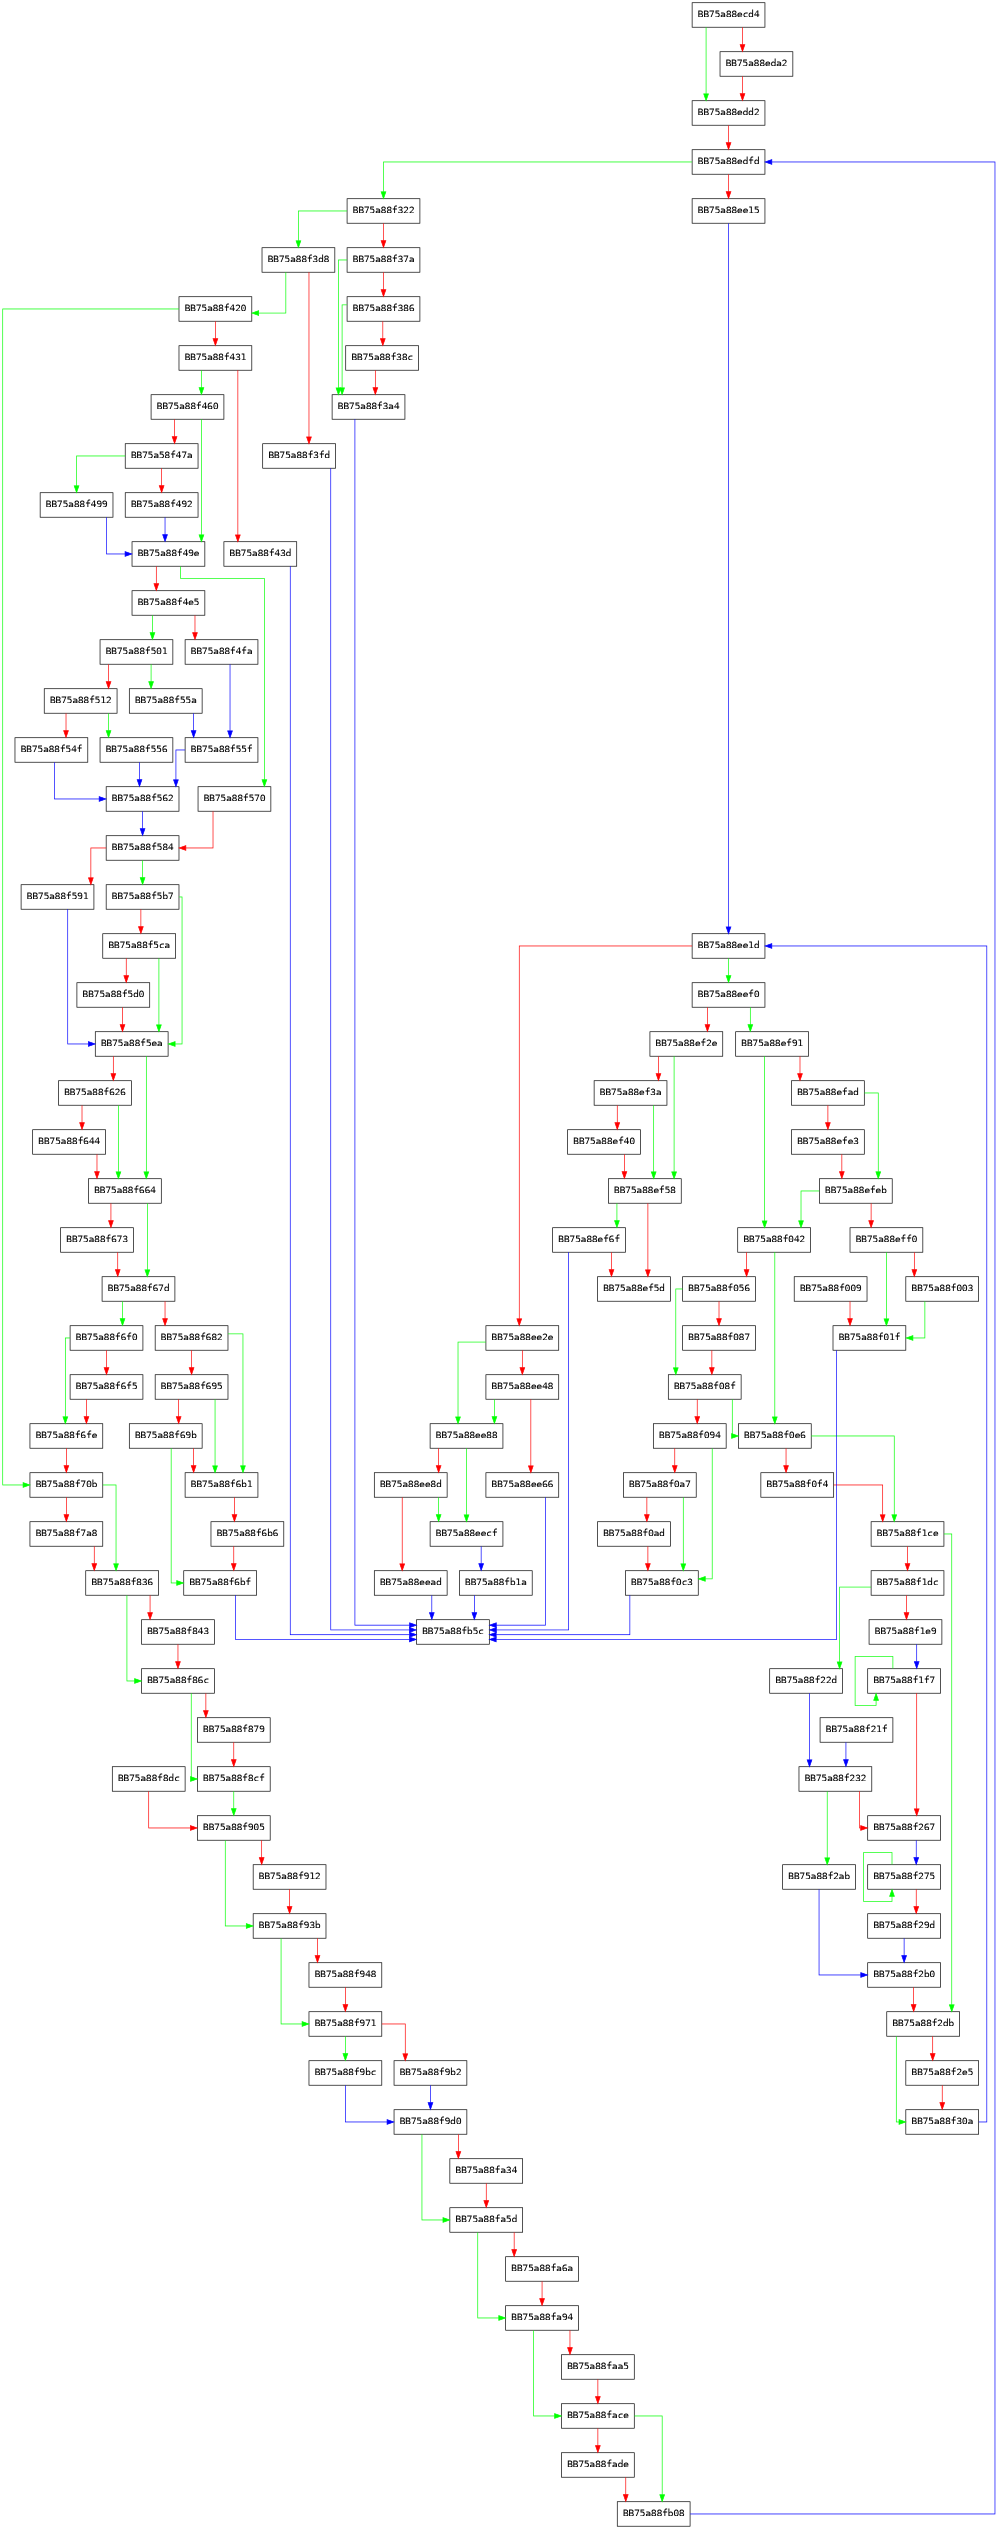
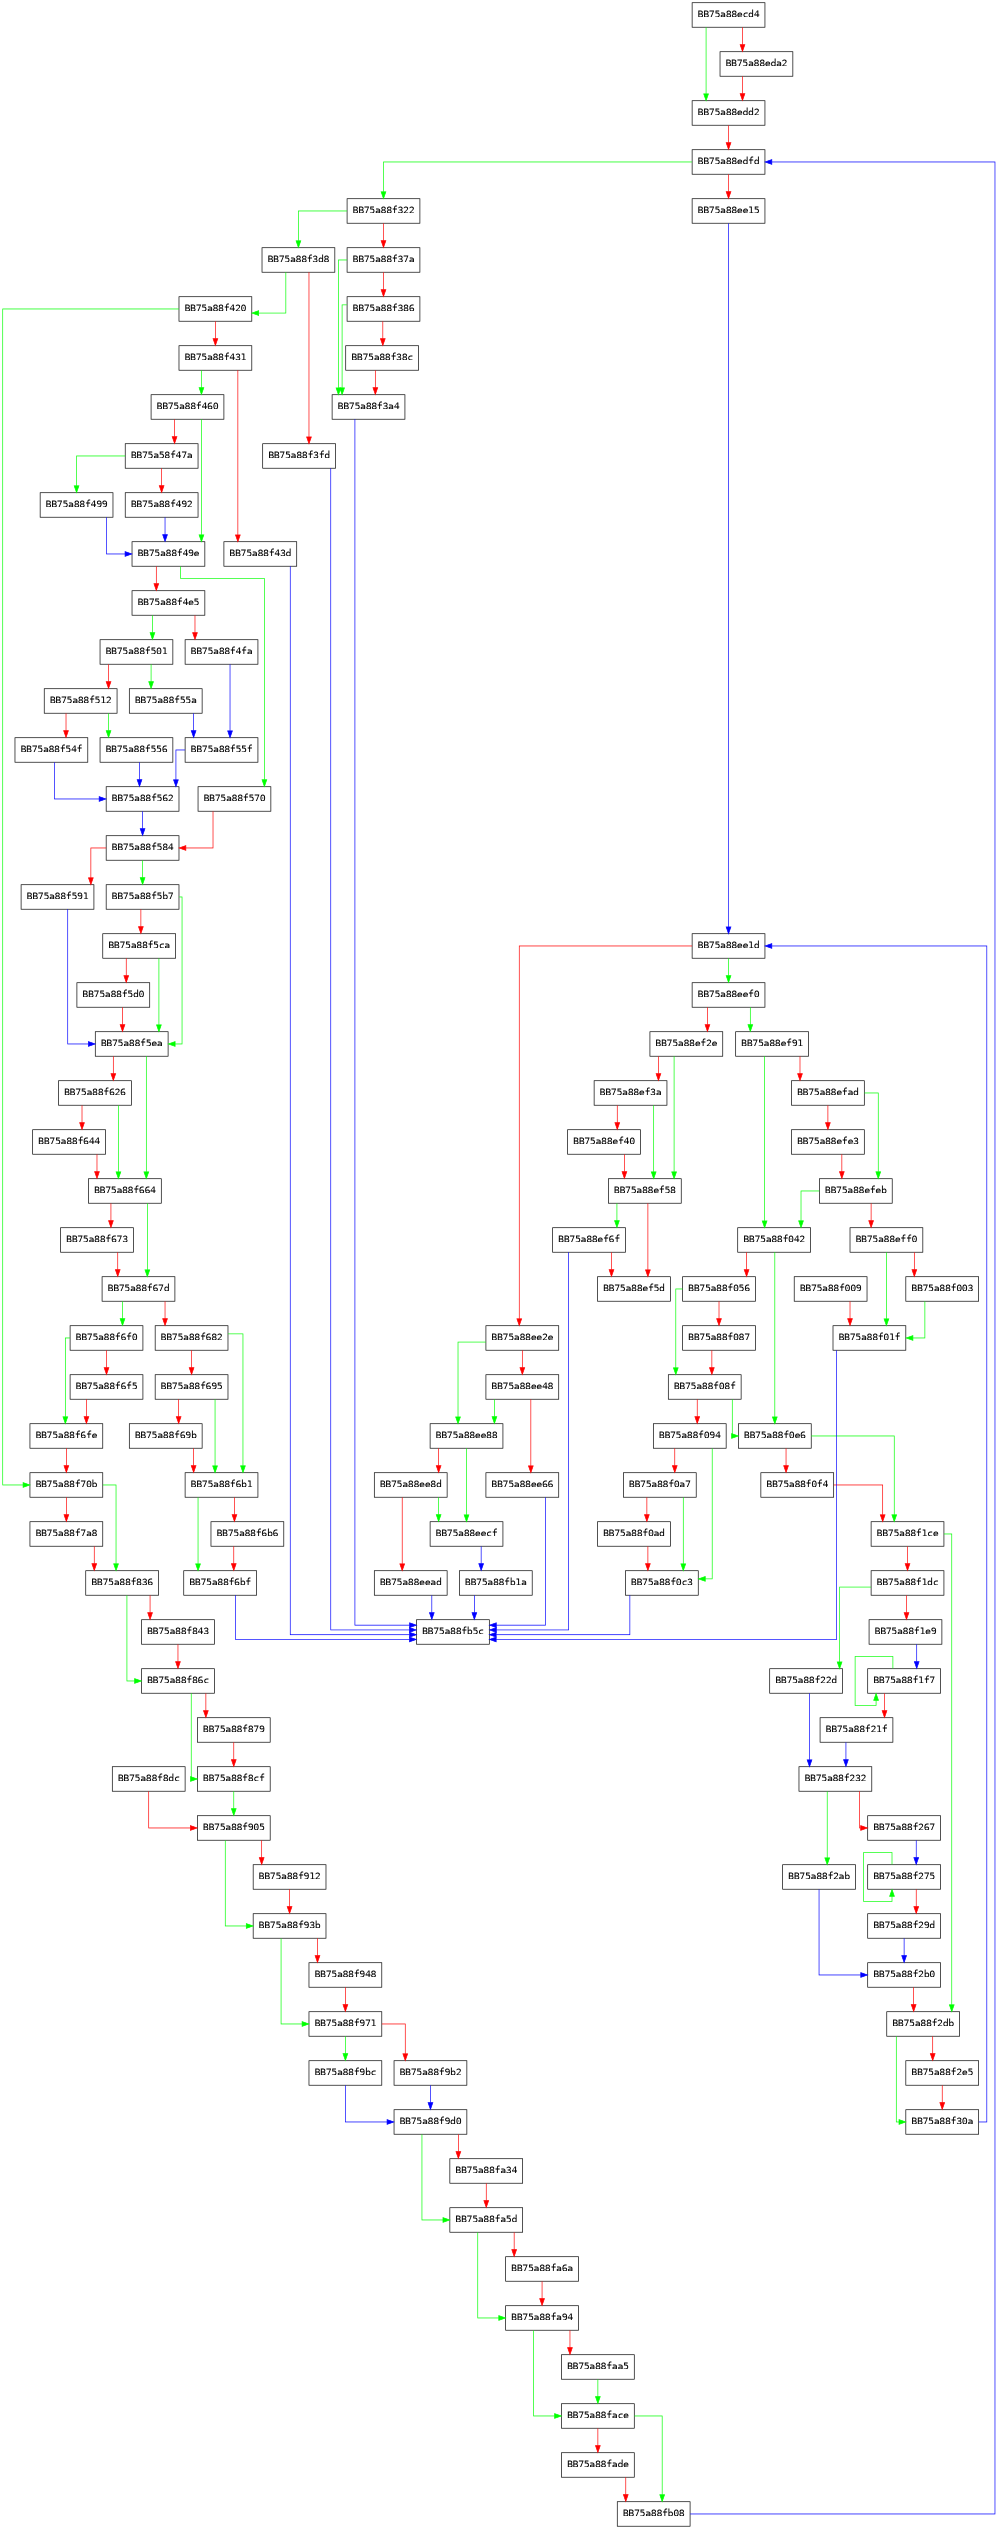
  digraph {
    fontname="DejaVu Sans Mono"
    splines=ortho
    node [fontname="DejaVu Sans Mono" shape=box]
    edge [color=red fontname="DejaVu Sans Mono"]
    BB75a88ecd4
    BB75a88edd2
    BB75a88eda2
    BB75a88edfd
    BB75a88f322
    BB75a88ee15
    BB75a88f3d8
    BB75a88f37a
    BB75a88ee1d
    BB75a88f420
    BB75a88f3fd
    BB75a88f3a4
    BB75a88f386
    BB75a88eef0
    BB75a88ee2e
    BB75a88ef91
    BB75a88ef2e
    BB75a88ee88
    BB75a88ee48
    BB75a88f042
    BB75a88efad
    BB75a88ef58
    BB75a88ef3a
    BB75a88eecf
    BB75a88ee8d
    BB75a88ee66
    BB75a88fb1a
    BB75a88eead
    BB75a88fb5c
    BB75a88f0e6
    n31 [label=BB75a88f056]
    BB75a88efeb
    BB75a88efe3
    BB75a88ef6f
    BB75a88ef5d
    BB75a88ef40
    BB75a88f1ce
    BB75a88f0f4
    BB75a88f08f
    BB75a88f087
    BB75a88eff0
    BB75a88f01f
    BB75a88f003
    BB75a88f009
    BB75a88f2db
    BB75a88f1dc
    BB75a88f094
    BB75a88f0c3
    BB75a88f0a7
    BB75a88f0ad
    BB75a88f30a
    BB75a88f2e5
    BB75a88f22d
    BB75a88f1e9
    BB75a88f232
    BB75a88f1f7
    BB75a88f2ab
    BB75a88f267
    BB75a88f21f
    BB75a88f2b0
    BB75a88f275
    BB75a88f29d
    BB75a88f70b
    BB75a88f431
    BB75a88f38c
    BB75a88f836
    BB75a88f7a8
    BB75a88f460
    BB75a88f43d
    BB75a88f86c
    BB75a88f843
    BB75a88f49e
    n73 [label=BB75a58f47a]
    BB75a88f570
    BB75a88f4e5
    BB75a88f499
    BB75a88f492
    BB75a88f584
    BB75a88f501
    BB75a88f4fa
    BB75a88f5b7
    BB75a88f591
    BB75a88f55a
    BB75a88f512
    BB75a88f55f
    BB75a88f556
    BB75a88f54f
    BB75a88f562
    BB75a88f5ea
    BB75a88f5ca
    BB75a88f664
    BB75a88f626
    BB75a88f5d0
    BB75a88f67d
    BB75a88f673
    BB75a88f644
    BB75a88f6f0
    BB75a88f682
    BB75a88f6fe
    BB75a88f6f5
    BB75a88f6b1
    BB75a88f695
    BB75a88f6bf
    BB75a88f6b6
    BB75a88f69b
    BB75a88f8cf
    BB75a88f879
    BB75a88f905
    BB75a88f93b
    BB75a88f912
    BB75a88f8dc
    BB75a88f971
    BB75a88f948
    BB75a88f9bc
    BB75a88f9b2
    BB75a88f9d0
    BB75a88fa5d
    BB75a88fa34
    BB75a88fa94
    BB75a88fa6a
    BB75a88face
    BB75a88faa5
    BB75a88fb08
    BB75a88fade
    BB75a88ecd4 -> BB75a88edd2 [color=green]
    BB75a88ecd4 -> BB75a88eda2
    BB75a88edd2 -> BB75a88edfd
    BB75a88eda2 -> BB75a88edd2
    BB75a88edfd -> BB75a88f322 [color=green]
    BB75a88edfd -> BB75a88ee15
    BB75a88f322 -> BB75a88f3d8 [color=green]
    BB75a88f322 -> BB75a88f37a
    BB75a88ee15 -> BB75a88ee1d [color=blue]
    BB75a88f3d8 -> BB75a88f420 [color=green]
    BB75a88f3d8 -> BB75a88f3fd
    BB75a88f37a -> BB75a88f3a4 [color=green]
    BB75a88f37a -> BB75a88f386
    BB75a88ee1d -> BB75a88eef0 [color=green]
    BB75a88ee1d -> BB75a88ee2e
    BB75a88f420 -> BB75a88f70b [color=green]
    BB75a88f420 -> BB75a88f431
    BB75a88f3fd -> BB75a88fb5c [color=blue]
    BB75a88f3a4 -> BB75a88fb5c [color=blue]
    BB75a88f386 -> BB75a88f3a4 [color=green]
    BB75a88f386 -> BB75a88f38c
    BB75a88eef0 -> BB75a88ef91 [color=green]
    BB75a88eef0 -> BB75a88ef2e
    BB75a88ee2e -> BB75a88ee88 [color=green]
    BB75a88ee2e -> BB75a88ee48
    BB75a88ef91 -> BB75a88f042 [color=green]
    BB75a88ef91 -> BB75a88efad
    BB75a88ef2e -> BB75a88ef58 [color=green]
    BB75a88ef2e -> BB75a88ef3a
    BB75a88ee88 -> BB75a88eecf [color=green]
    BB75a88ee88 -> BB75a88ee8d
    BB75a88ee48 -> BB75a88ee88 [color=green]
    BB75a88ee48 -> BB75a88ee66
    BB75a88f042 -> BB75a88f0e6 [color=green]
    BB75a88f042 -> n31
    BB75a88efad -> BB75a88efeb [color=green]
    BB75a88efad -> BB75a88efe3
    BB75a88ef58 -> BB75a88ef6f [color=green]
    BB75a88ef58 -> BB75a88ef5d
    BB75a88ef3a -> BB75a88ef58 [color=green]
    BB75a88ef3a -> BB75a88ef40
    BB75a88eecf -> BB75a88fb1a [color=blue]
    BB75a88ee8d -> BB75a88eecf [color=green]
    BB75a88ee8d -> BB75a88eead
    BB75a88ee66 -> BB75a88fb5c [color=blue]
    BB75a88fb1a -> BB75a88fb5c [color=blue]
    BB75a88eead -> BB75a88fb5c [color=blue]
    BB75a88f0e6 -> BB75a88f1ce [color=green]
    BB75a88f0e6 -> BB75a88f0f4
    n31 -> BB75a88f08f [color=green]
    n31 -> BB75a88f087
    BB75a88efeb -> BB75a88f042 [color=green]
    BB75a88efeb -> BB75a88eff0
    BB75a88efe3 -> BB75a88efeb
    BB75a88ef6f -> BB75a88fb5c [color=blue]
    BB75a88ef6f -> BB75a88ef5d
    BB75a88ef40 -> BB75a88ef58
    BB75a88f1ce -> BB75a88f2db [color=green]
    BB75a88f1ce -> BB75a88f1dc
    BB75a88f0f4 -> BB75a88f1ce
    BB75a88f08f -> BB75a88f0e6 [color=green]
    BB75a88f08f -> BB75a88f094
    BB75a88f087 -> BB75a88f08f
    BB75a88eff0 -> BB75a88f01f [color=green]
    BB75a88eff0 -> BB75a88f003
    BB75a88f01f -> BB75a88fb5c [color=blue]
    BB75a88f003 -> BB75a88f01f [color=green]
    BB75a88f009 -> BB75a88f01f
    BB75a88f2db -> BB75a88f30a [color=green]
    BB75a88f2db -> BB75a88f2e5
    BB75a88f1dc -> BB75a88f22d [color=green]
    BB75a88f1dc -> BB75a88f1e9
    BB75a88f094 -> BB75a88f0c3 [color=green]
    BB75a88f094 -> BB75a88f0a7
    BB75a88f0c3 -> BB75a88fb5c [color=blue]
    BB75a88f0a7 -> BB75a88f0c3 [color=green]
    BB75a88f0a7 -> BB75a88f0ad
    BB75a88f0ad -> BB75a88f0c3
    BB75a88f30a -> BB75a88ee1d [color=blue]
    BB75a88f2e5 -> BB75a88f30a
    BB75a88f22d -> BB75a88f232 [color=blue]
    BB75a88f1e9 -> BB75a88f1f7 [color=blue]
    BB75a88f232 -> BB75a88f2ab [color=green]
    BB75a88f232 -> BB75a88f267
    BB75a88f1f7 -> BB75a88f1f7 [color=green]
-   BB75a88f1f7 -> BB75a88f267
+   BB75a88f1f7 -> BB75a88f21f
    BB75a88f2ab -> BB75a88f2b0 [color=blue]
    BB75a88f267 -> BB75a88f275 [color=blue]
    BB75a88f21f -> BB75a88f232 [color=blue]
    BB75a88f2b0 -> BB75a88f2db
    BB75a88f275 -> BB75a88f275 [color=green]
    BB75a88f275 -> BB75a88f29d
    BB75a88f29d -> BB75a88f2b0 [color=blue]
    BB75a88f70b -> BB75a88f836 [color=green]
    BB75a88f70b -> BB75a88f7a8
    BB75a88f431 -> BB75a88f460 [color=green]
    BB75a88f431 -> BB75a88f43d
    BB75a88f38c -> BB75a88f3a4
    BB75a88f836 -> BB75a88f86c [color=green]
    BB75a88f836 -> BB75a88f843
    BB75a88f7a8 -> BB75a88f836
    BB75a88f460 -> BB75a88f49e [color=green]
    BB75a88f460 -> n73
    BB75a88f43d -> BB75a88fb5c [color=blue]
    BB75a88f86c -> BB75a88f8cf [color=green]
    BB75a88f86c -> BB75a88f879
    BB75a88f843 -> BB75a88f86c
    BB75a88f49e -> BB75a88f570 [color=green]
    BB75a88f49e -> BB75a88f4e5
    n73 -> BB75a88f499 [color=green]
    n73 -> BB75a88f492
    BB75a88f570 -> BB75a88f584
    BB75a88f4e5 -> BB75a88f501 [color=green]
    BB75a88f4e5 -> BB75a88f4fa
    BB75a88f499 -> BB75a88f49e [color=blue]
    BB75a88f492 -> BB75a88f49e [color=blue]
    BB75a88f584 -> BB75a88f5b7 [color=green]
    BB75a88f584 -> BB75a88f591
    BB75a88f501 -> BB75a88f55a [color=green]
    BB75a88f501 -> BB75a88f512
    BB75a88f4fa -> BB75a88f55f [color=blue]
    BB75a88f5b7 -> BB75a88f5ea [color=green]
    BB75a88f5b7 -> BB75a88f5ca
    BB75a88f591 -> BB75a88f5ea [color=blue]
    BB75a88f55a -> BB75a88f55f [color=blue]
    BB75a88f512 -> BB75a88f556 [color=green]
    BB75a88f512 -> BB75a88f54f
    BB75a88f55f -> BB75a88f562 [color=blue]
    BB75a88f556 -> BB75a88f562 [color=blue]
    BB75a88f54f -> BB75a88f562 [color=blue]
    BB75a88f562 -> BB75a88f584 [color=blue]
    BB75a88f5ea -> BB75a88f664 [color=green]
    BB75a88f5ea -> BB75a88f626
    BB75a88f5ca -> BB75a88f5ea [color=green]
    BB75a88f5ca -> BB75a88f5d0
    BB75a88f664 -> BB75a88f67d [color=green]
    BB75a88f664 -> BB75a88f673
    BB75a88f626 -> BB75a88f664 [color=green]
    BB75a88f626 -> BB75a88f644
    BB75a88f5d0 -> BB75a88f5ea
    BB75a88f67d -> BB75a88f6f0 [color=green]
    BB75a88f67d -> BB75a88f682
    BB75a88f673 -> BB75a88f67d
    BB75a88f644 -> BB75a88f664
    BB75a88f6f0 -> BB75a88f6fe [color=green]
    BB75a88f6f0 -> BB75a88f6f5
    BB75a88f682 -> BB75a88f6b1 [color=green]
    BB75a88f682 -> BB75a88f695
    BB75a88f6fe -> BB75a88f70b
    BB75a88f6f5 -> BB75a88f6fe
-   BB75a88f69b -> BB75a88f6bf [color=green]
+   BB75a88f6b1 -> BB75a88f6bf [color=green]
    BB75a88f6b1 -> BB75a88f6b6
    BB75a88f695 -> BB75a88f6b1 [color=green]
    BB75a88f695 -> BB75a88f69b
    BB75a88f6bf -> BB75a88fb5c [color=blue]
    BB75a88f6b6 -> BB75a88f6bf
    BB75a88f69b -> BB75a88f6b1
    BB75a88f8cf -> BB75a88f905 [color=green]
    BB75a88f879 -> BB75a88f8cf
    BB75a88f905 -> BB75a88f93b [color=green]
    BB75a88f905 -> BB75a88f912
    BB75a88f93b -> BB75a88f971 [color=green]
    BB75a88f93b -> BB75a88f948
    BB75a88f912 -> BB75a88f93b
    BB75a88f8dc -> BB75a88f905
    BB75a88f971 -> BB75a88f9bc [color=green]
    BB75a88f971 -> BB75a88f9b2
    BB75a88f948 -> BB75a88f971
    BB75a88f9bc -> BB75a88f9d0 [color=blue]
    BB75a88f9b2 -> BB75a88f9d0 [color=blue]
    BB75a88f9d0 -> BB75a88fa5d [color=green]
    BB75a88f9d0 -> BB75a88fa34
    BB75a88fa5d -> BB75a88fa94 [color=green]
    BB75a88fa5d -> BB75a88fa6a
    BB75a88fa34 -> BB75a88fa5d
    BB75a88fa94 -> BB75a88face [color=green]
    BB75a88fa94 -> BB75a88faa5
    BB75a88fa6a -> BB75a88fa94
    BB75a88face -> BB75a88fb08 [color=green]
    BB75a88face -> BB75a88fade
-   BB75a88faa5 -> BB75a88face
+   BB75a88faa5 -> BB75a88face [color=green]
    BB75a88fb08 -> BB75a88edfd [color=blue]
    BB75a88fade -> BB75a88fb08
  }
